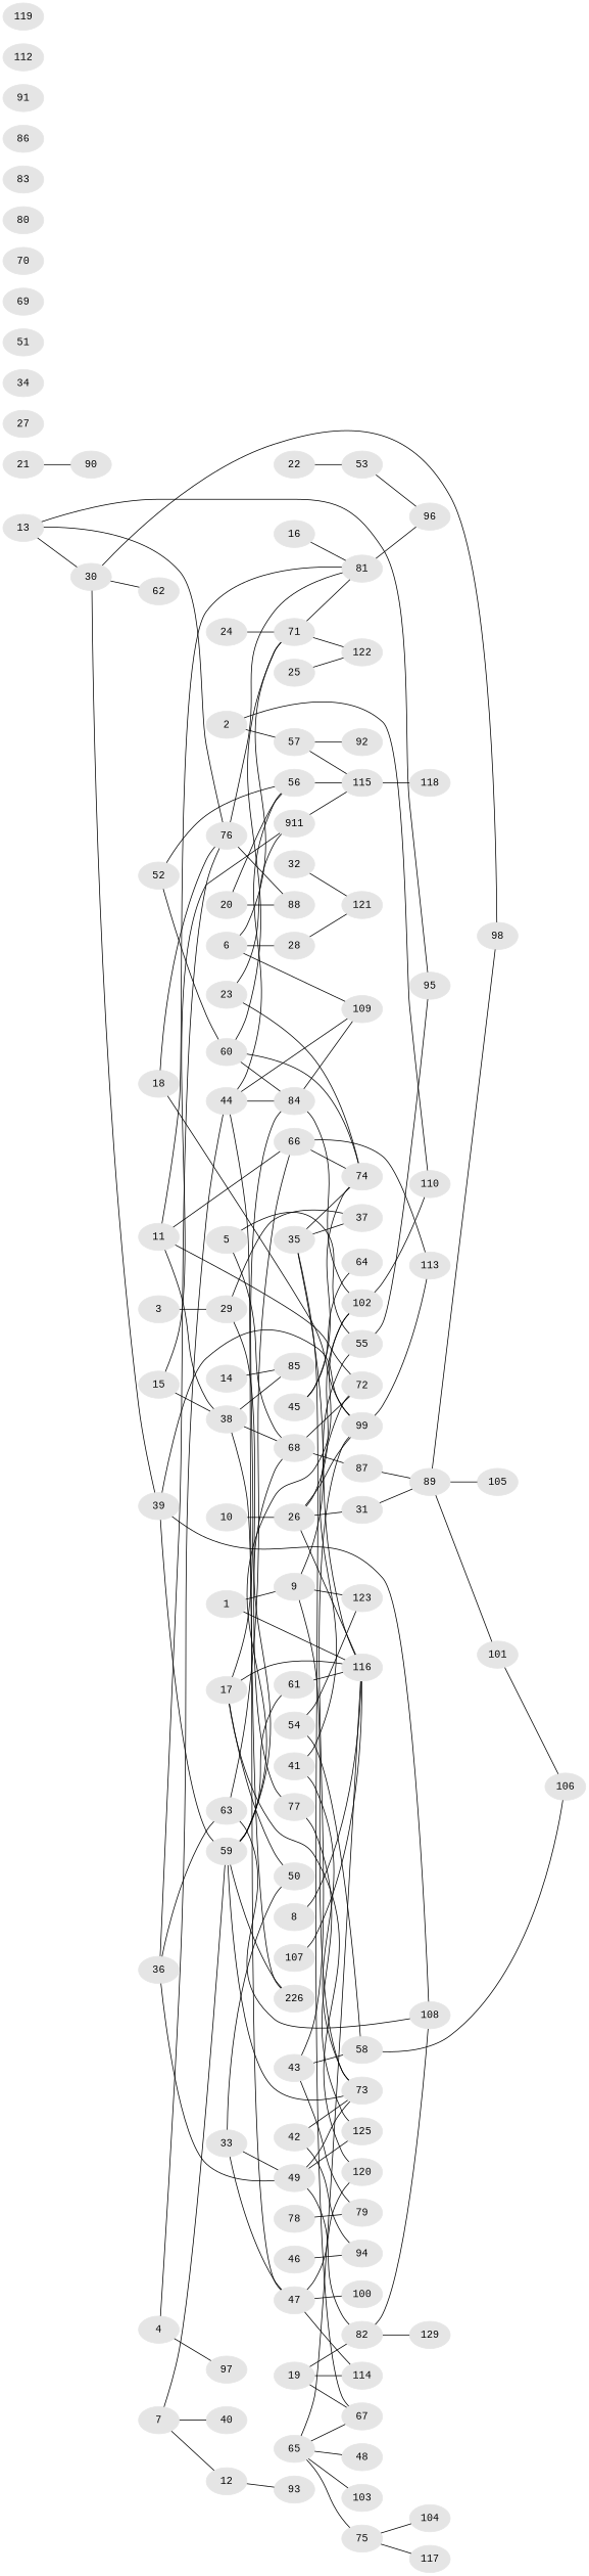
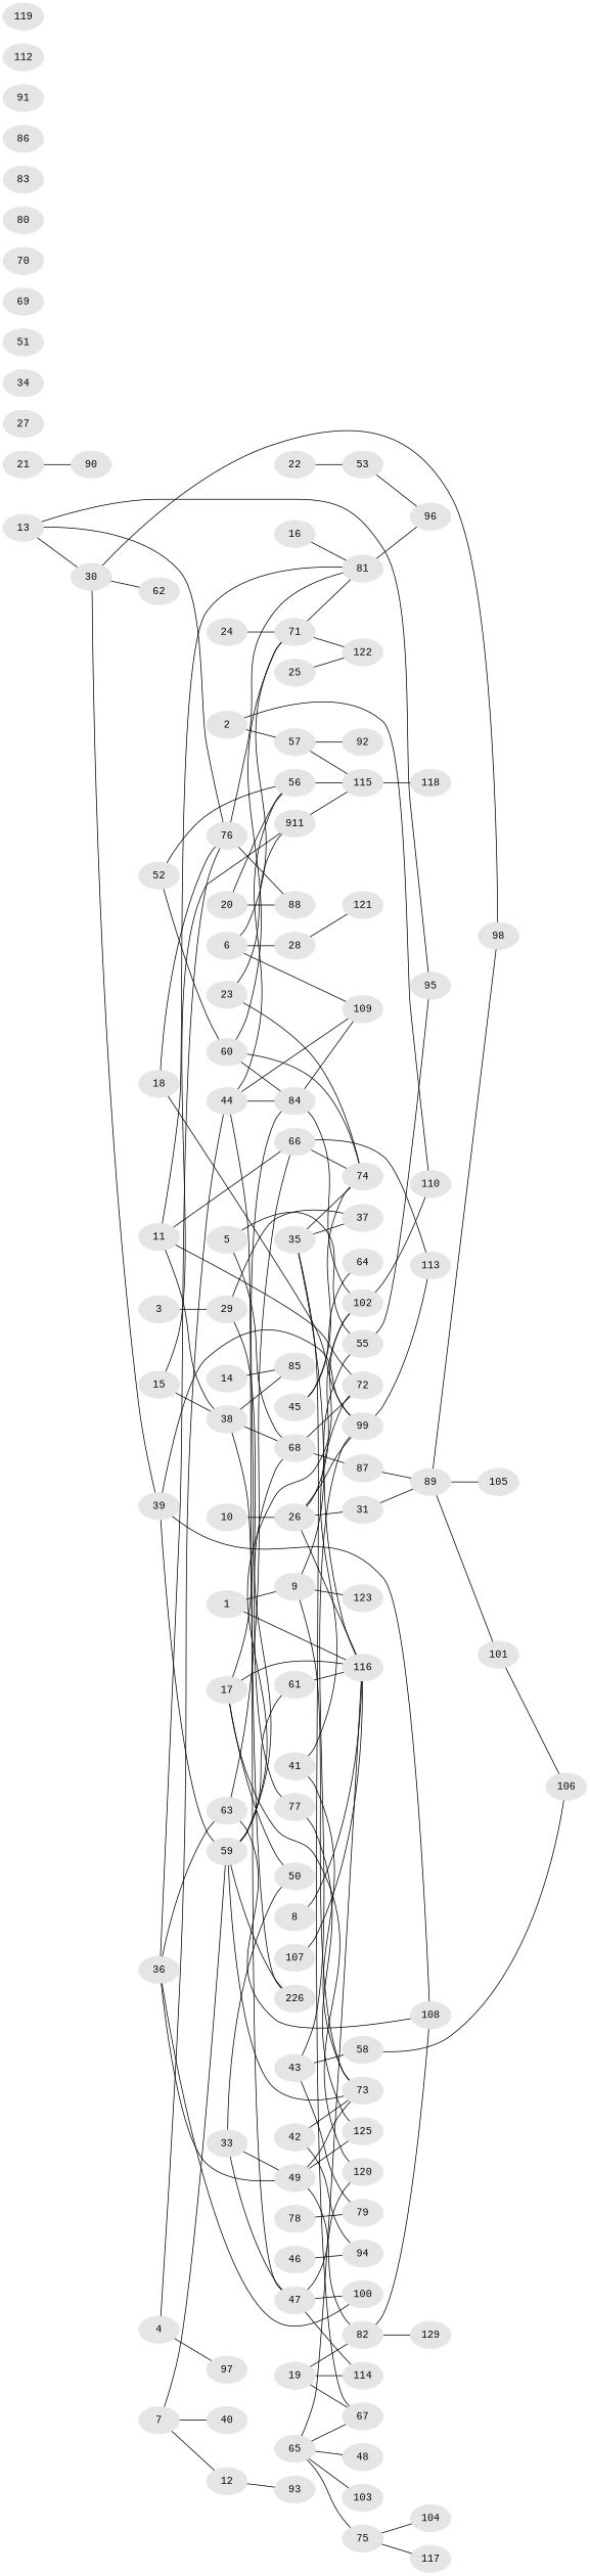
  graph {
    fontname="Liberation Mono"
    rankdir=LR
    node [color=gray90 fontname="Liberation Mono" style=filled]
    edge [fontname="Liberation Mono"]
    1
    9
    116
    55
    73
    123
    2
    57
    110
    115
    92
    3
    29
    37
    77
    4
    44
    97
    109
    84
    56
    n22 [label=226]
    5
    68
    95
    72
    87
    6
    28
    71
    121
    81
    122
    7
    12
    40
    59
    93
    102
    61
    8
    10
    26
    99
    31
    11
    38
    66
    85
    47
    74
    113
    96
    13
    30
    76
    39
    62
    98
    88
    14
    15
    n63 [label=911]
    16
    17
    50
    120
    18
    19
    67
    82
    114
    108
    n74 [label=129]
    20
    21
    90
    22
    53
    23
    24
    25
    89
    27
    125
    101
    105
-   32
    33
    49
    100
    34
    35
    36
    63
    41
    42
    94
    43
    58
    79
    106
    45
    64
    46
    51
    52
    60
-   54
    118
    65
    48
    75
    103
    104
    117
    69
    70
    78
    80
    83
    86
    91
    107
    112
    119
    1 -- 9
    1 -- 116
    9 -- 55
    9 -- 73
    9 -- 123
    55 -- 95
    2 -- 57
    2 -- 110
    57 -- 115
    57 -- 92
    115 -- 118
    3 -- 29
    29 -- 37
    29 -- 77
    77 -- 125
    4 -- 44
    4 -- 97
    44 -- 109
    44 -- 84
    44 -- 56
    44 -- n22
    84 -- 109
    84 -- 102
    56 -- 115
    5 -- 55
    5 -- 68
    68 -- 72
    68 -- 87
    87 -- 89
    6 -- 109
    6 -- 28
    6 -- 71
    28 -- 121
    71 -- 81
    71 -- 122
    81 -- 96
    7 -- 12
    7 -- 40
    7 -- 59
    12 -- 93
    59 -- 73
    59 -- n22
    59 -- 68
    59 -- 102
    59 -- 61
    102 -- 110
    61 -- 116
    8 -- 116
    10 -- 26
    26 -- 116
    26 -- 102
    26 -- 99
    26 -- 31
    99 -- 113
    31 -- 89
    11 -- 72
    11 -- 81
    11 -- 38
    11 -- 66
    38 -- 68
    38 -- 85
    38 -- 47
    66 -- 74
    66 -- 113
    47 -- 120
    47 -- 114
    47 -- 100
    13 -- 95
    13 -- 30
    13 -- 76
    30 -- 39
    30 -- 62
    30 -- 98
    76 -- 81
    76 -- 88
    39 -- 59
    39 -- 99
    39 -- 108
    14 -- 85
    15 -- 38
    15 -- n63
    n63 -- 115
    16 -- 81
    17 -- 116
    17 -- 84
    17 -- 50
    17 -- 120
    18 -- 99
    18 -- 76
    19 -- 67
    19 -- 82
    19 -- 114
    82 -- 108
    82 -- n74
    20 -- 56
    20 -- 88
    21 -- 90
    22 -- 53
    53 -- 96
    23 -- 74
    23 -- n63
    24 -- 71
    25 -- 122
    89 -- 98
    89 -- 101
    89 -- 105
    101 -- 106
-   32 -- 121
    33 -- 47
    33 -- 50
    33 -- 49
    49 -- 73
    49 -- 82
    49 -- 125
    35 -- 116
    35 -- 37
    35 -- 74
    35 -- 67
    36 -- 76
    36 -- 49
+   36 -- 100
    36 -- 63
    63 -- 66
    63 -- 108
    41 -- 73
    41 -- 72
    42 -- 73
    42 -- 94
    43 -- 99
    43 -- 58
    43 -- 79
    58 -- 106
    45 -- 74
    45 -- 64
    46 -- 94
    52 -- 56
    52 -- 60
    60 -- 84
    60 -- 71
    60 -- 74
-   54 -- 123
-   54 -- 58
    65 -- 116
    65 -- 67
    65 -- 48
    65 -- 75
    65 -- 103
    75 -- 104
    75 -- 117
    78 -- 79
    107 -- 116
  }
